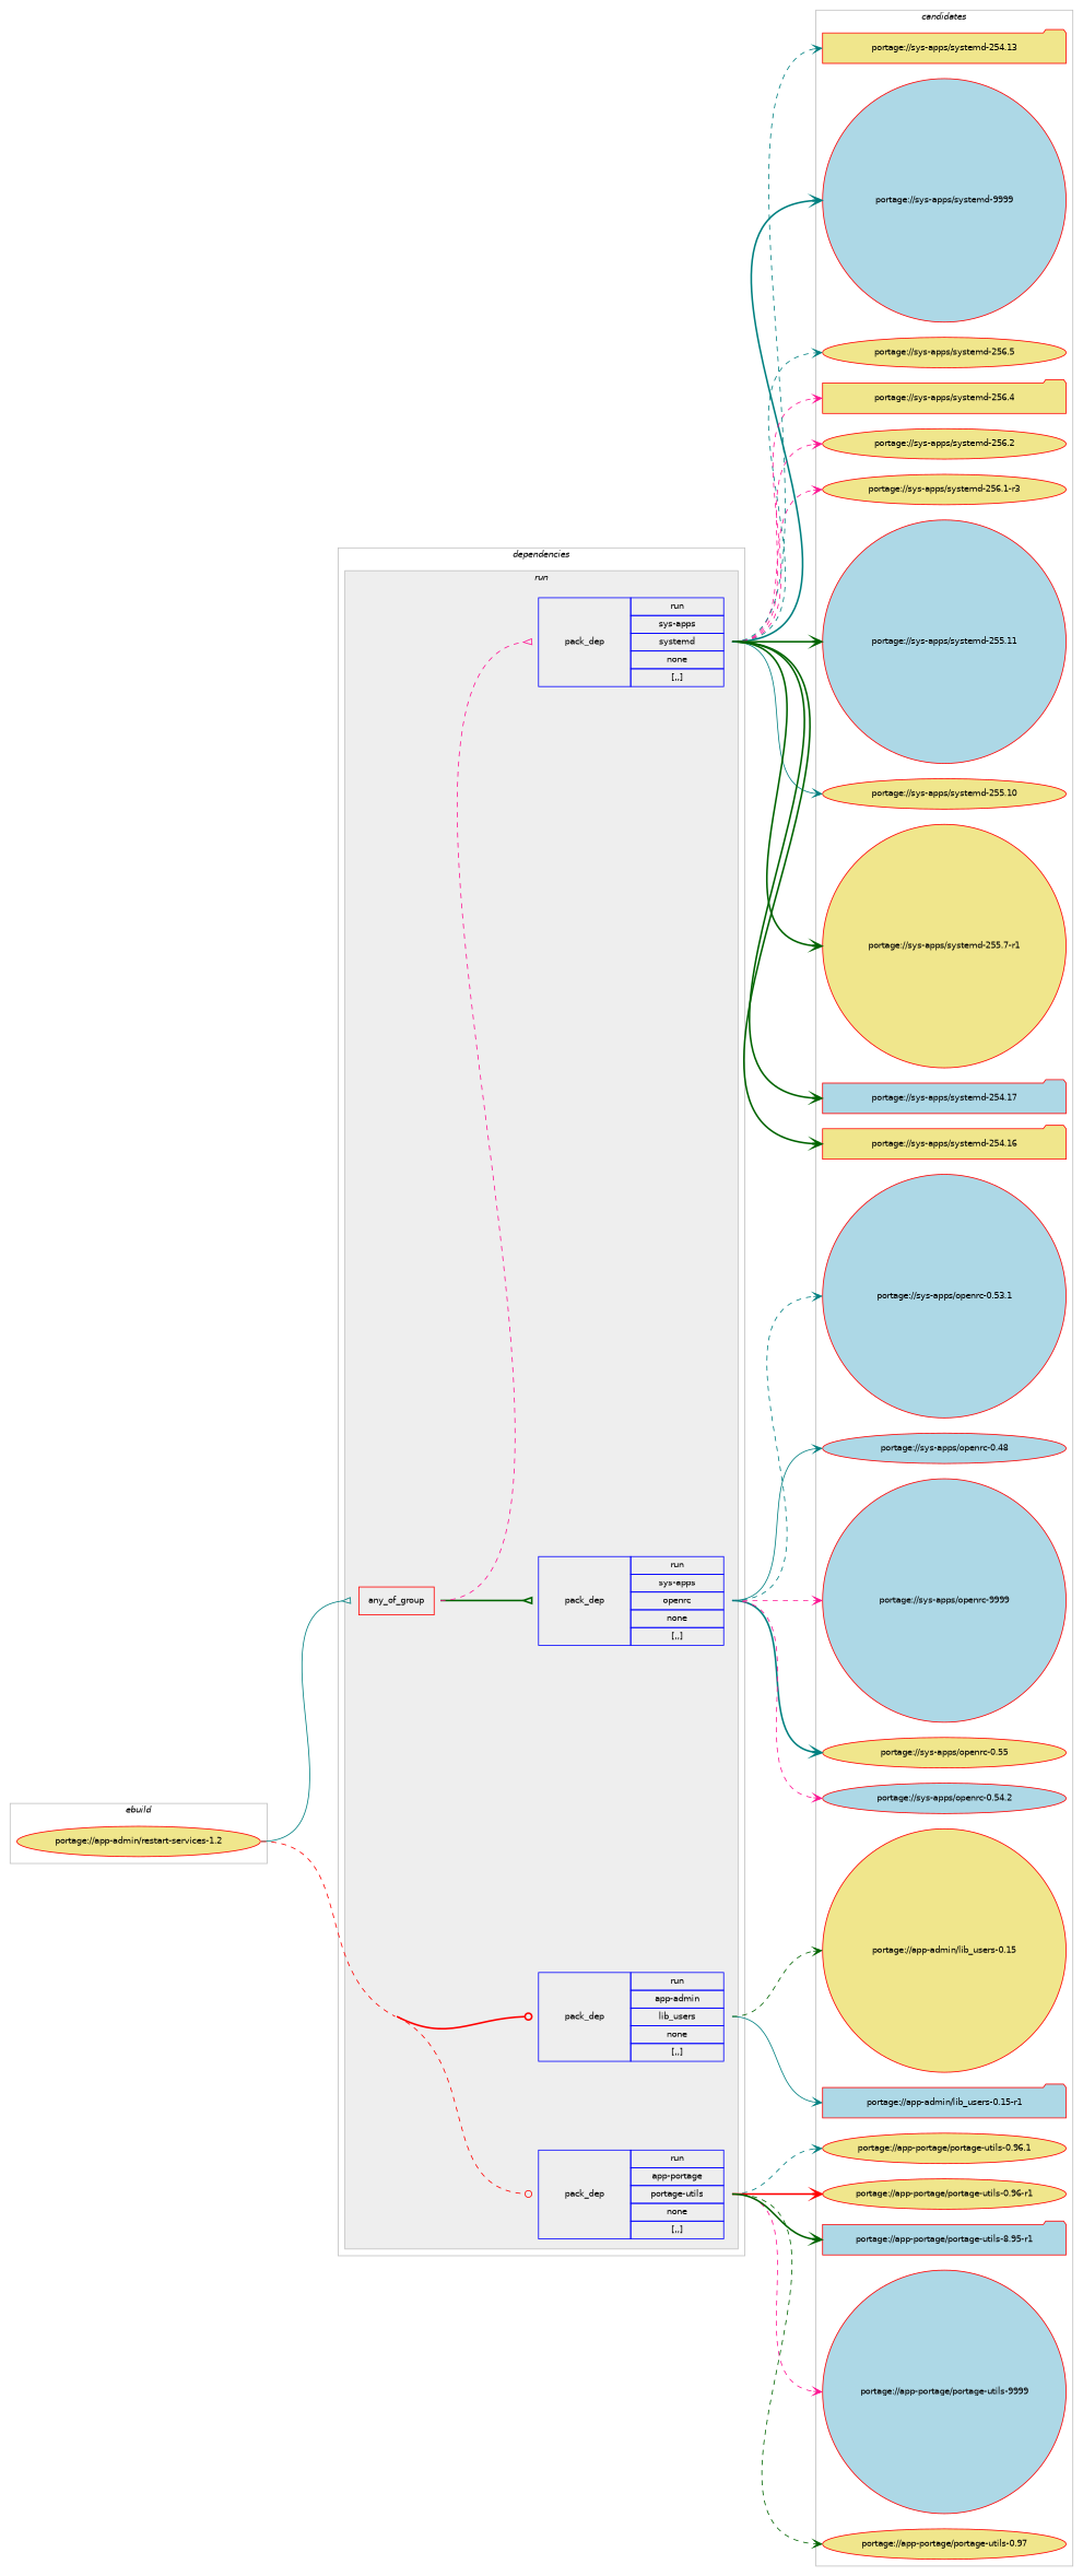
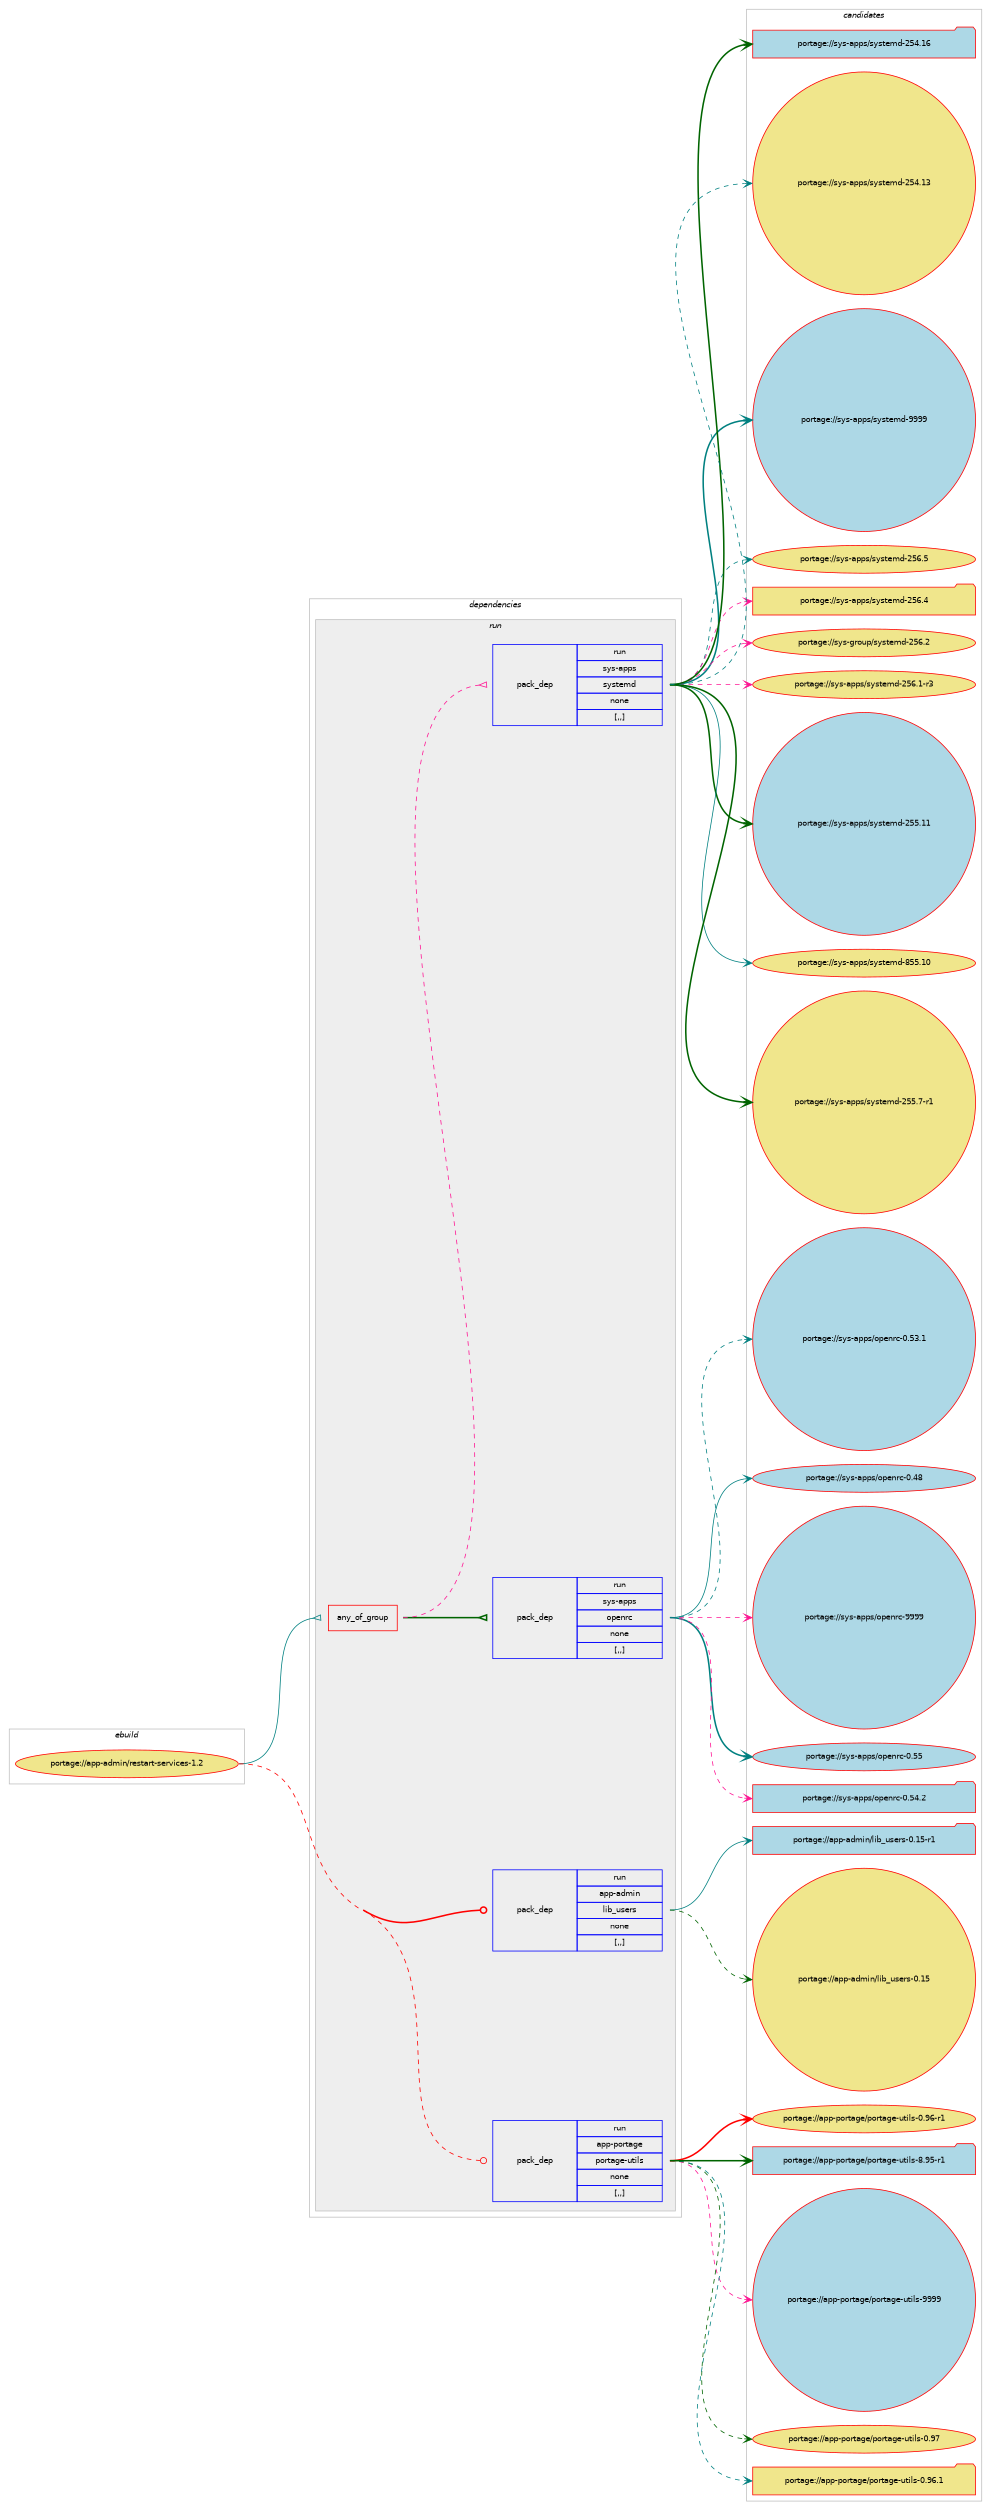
  digraph {
    compound=true
    concentrate=true
    fontname=Helvetica
    fontsize=10
    newrank=true
    rankdir=LR
    ranksep=1.5
    node [color=red fillcolor=khaki fontname=Helvetica fontsize=10 shape=ellipse style=filled]
    edge [arrowhead=vee color=teal headport=w style=dashed tailport=e weight=100]
    n1 [label="portage://app-admin/restart-services-1.2" width=4]
    n2 [color=blue label=<<TABLE BORDER="0" CELLBORDER="1" CELLSPACING="0" CELLPADDING="4" WIDTH="220"><TR><TD ROWSPAN="6" CELLPADDING="30">pack_dep</TD></TR><TR><TD WIDTH="110">run</TD></TR><TR><TD>sys-apps</TD></TR><TR><TD>openrc</TD></TR><TR><TD>none</TD></TR><TR><TD>[,,]</TD></TR></TABLE>> shape=none fillcolor="" style=""]
    n3 [color=blue label=<<TABLE BORDER="0" CELLBORDER="1" CELLSPACING="0" CELLPADDING="4" WIDTH="220"><TR><TD ROWSPAN="6" CELLPADDING="30">pack_dep</TD></TR><TR><TD WIDTH="110">run</TD></TR><TR><TD>sys-apps</TD></TR><TR><TD>systemd</TD></TR><TR><TD>none</TD></TR><TR><TD>[,,]</TD></TR></TABLE>> shape=none fillcolor="" style=""]
    n4 [label=<<TABLE BORDER="0" CELLBORDER="1" CELLSPACING="0" CELLPADDING="4"><TR><TD CELLPADDING="10">any_of_group</TD></TR></TABLE>> shape=none fillcolor="" style=""]
    n5 [color=blue label=<<TABLE BORDER="0" CELLBORDER="1" CELLSPACING="0" CELLPADDING="4" WIDTH="220"><TR><TD ROWSPAN="6" CELLPADDING="30">pack_dep</TD></TR><TR><TD WIDTH="110">run</TD></TR><TR><TD>app-admin</TD></TR><TR><TD>lib_users</TD></TR><TR><TD>none</TD></TR><TR><TD>[,,]</TD></TR></TABLE>> shape=none fillcolor="" style=""]
    n6 [color=blue label=<<TABLE BORDER="0" CELLBORDER="1" CELLSPACING="0" CELLPADDING="4" WIDTH="220"><TR><TD ROWSPAN="6" CELLPADDING="30">pack_dep</TD></TR><TR><TD WIDTH="110">run</TD></TR><TR><TD>app-portage</TD></TR><TR><TD>portage-utils</TD></TR><TR><TD>none</TD></TR><TR><TD>[,,]</TD></TR></TABLE>> shape=none fillcolor="" style=""]
    n7 [fillcolor=lightblue label="portage://sys-apps/openrc-9999" shape=circle width=4]
-   n8 [label="portage://sys-apps/openrc-0.55" width=4]
-   n9 [fillcolor=lightblue label="portage://sys-apps/openrc-0.54.2" width=4]
+   n8 [fillcolor=lightblue label="portage://sys-apps/openrc-0.55" width=4]
+   n9 [fillcolor=lightblue label="portage://sys-apps/openrc-0.54.2" shape=folder width=4]
    n10 [fillcolor=lightblue label="portage://sys-apps/openrc-0.53.1" shape=circle width=4]
    n11 [fillcolor=lightblue label="portage://sys-apps/openrc-0.48" width=4]
    n12 [fillcolor=lightblue label="portage://sys-apps/systemd-9999" shape=circle width=4]
    n13 [label="portage://sys-apps/systemd-256.5" width=4]
    n14 [label="portage://sys-apps/systemd-256.4" shape=folder width=4]
-   n15 [label="portage://sys-apps/systemd-256.2" width=4]
+   n15 [label="portage://sys-group/systemd-256.2" width=4]
    n16 [label="portage://sys-apps/systemd-256.1-r3" width=4]
    n17 [fillcolor=lightblue label="portage://sys-apps/systemd-255.11" shape=circle width=4]
-   n18 [label="portage://sys-apps/systemd-255.10" width=4]
+   n18 [label="portage://sys-apps/systemd-855.10" width=4]
    n19 [label="portage://sys-apps/systemd-255.7-r1" shape=circle width=4]
-   n20 [fillcolor=lightblue label="portage://sys-apps/systemd-254.17" shape=folder width=4]
-   n21 [label="portage://sys-apps/systemd-254.16" shape=folder width=4]
-   n22 [label="portage://sys-apps/systemd-254.13" shape=folder width=4]
+   n21 [fillcolor=lightblue label="portage://sys-apps/systemd-254.16" shape=folder width=4]
+   n22 [label="portage://sys-apps/systemd-254.13" shape=circle width=4]
    n23 [fillcolor=lightblue label="portage://app-admin/lib_users-0.15-r1" shape=folder width=4]
    n24 [label="portage://app-admin/lib_users-0.15" shape=circle width=4]
    n25 [fillcolor=lightblue label="portage://app-portage/portage-utils-9999" shape=circle width=4]
    n26 [label="portage://app-portage/portage-utils-0.97" width=4]
-   n27 [label="portage://app-portage/portage-utils-0.96.1" width=4]
+   n27 [label="portage://app-portage/portage-utils-0.96.1" shape=folder width=4]
    n28 [label="portage://app-portage/portage-utils-0.96-r1" width=4]
    n29 [fillcolor=lightblue label="portage://app-portage/portage-utils-8.95-r1" shape=folder width=4]
    subgraph cluster_1 {
      color=gray
      label=<<i>dependencies</i>>
      subgraph cluster_2 {
        color=gray
        fillcolor="#eeeeee"
        label=<<i>compile</i>>
        style=filled
      }
      subgraph cluster_3 {
        color=gray
        fillcolor="#eeeeee"
        label=<<i>compile and run</i>>
        style=filled
      }
      subgraph cluster_4 {
        color=gray
        fillcolor="#eeeeee"
        label=<<i>run</i>>
        style=filled
        subgraph sub_5 {
          color=gray
          fillcolor="#eeeeee"
          label=<<i>run</i>>
          style=filled
          n4
          subgraph sub_6 {
            color=gray
            fillcolor="#eeeeee"
            label=<<i>run</i>>
            style=filled
            n2
          }
          subgraph sub_7 {
            color=gray
            fillcolor="#eeeeee"
            label=<<i>run</i>>
            style=filled
            n3
          }
        }
        subgraph sub_8 {
          color=gray
          fillcolor="#eeeeee"
          label=<<i>run</i>>
          style=filled
          n5
        }
        subgraph sub_9 {
          color=gray
          fillcolor="#eeeeee"
          label=<<i>run</i>>
          style=filled
          n6
        }
      }
    }
    subgraph cluster_10 {
      color=gray
      label=<<i>ebuild</i>>
      n1
    }
    subgraph cluster_11 {
      color=gray
      label=<<i>candidates</i>>
      rank=same
      subgraph sub_12 {
        color=black
        label=<<i>candidates</i>>
        nodesep=1
        rank=same
        n7
        n8
        n9
        n10
        n11
      }
      subgraph sub_13 {
        color=black
        label=<<i>candidates</i>>
        nodesep=1
        rank=same
        n12
        n13
        n14
        n15
        n16
        n17
        n18
        n19
-       n20
        n21
        n22
      }
      subgraph sub_14 {
        color=black
        label=<<i>candidates</i>>
        nodesep=1
        rank=same
        n23
        n24
      }
      subgraph sub_15 {
        color=black
        label=<<i>candidates</i>>
        nodesep=1
        rank=same
        n25
        n26
        n27
        n28
        n29
      }
    }
    n1 -> n4 [arrowhead=oinv style=solid weight=20]
    n1 -> n5 [arrowhead=odot color=red style=bold weight=20]
    n1 -> n6 [arrowhead=odot color=red weight=20]
    n2 -> n7 [color=deeppink]
    n2 -> n8 [style=bold]
    n2 -> n9 [color=deeppink]
    n2 -> n10
    n2 -> n11 [style=solid]
    n3 -> n12 [style=bold]
    n3 -> n13
    n3 -> n14 [color=deeppink]
    n3 -> n15 [color=deeppink]
    n3 -> n16 [color=deeppink]
    n3 -> n17 [color=darkgreen style=bold]
    n3 -> n18 [style=solid]
    n3 -> n19 [color=darkgreen style=bold]
-   n3 -> n20 [color=darkgreen style=bold]
    n3 -> n21 [color=darkgreen style=bold]
    n3 -> n22
    n4 -> n2 [arrowhead=oinv color=darkgreen style=bold weight=20]
    n4 -> n3 [arrowhead=oinv color=deeppink weight=20]
    n5 -> n23 [style=solid]
    n5 -> n24 [color=darkgreen]
    n6 -> n25 [color=deeppink]
    n6 -> n26 [color=darkgreen]
    n6 -> n27
    n6 -> n28 [color=red style=bold]
    n6 -> n29 [color=darkgreen style=bold]
  }
